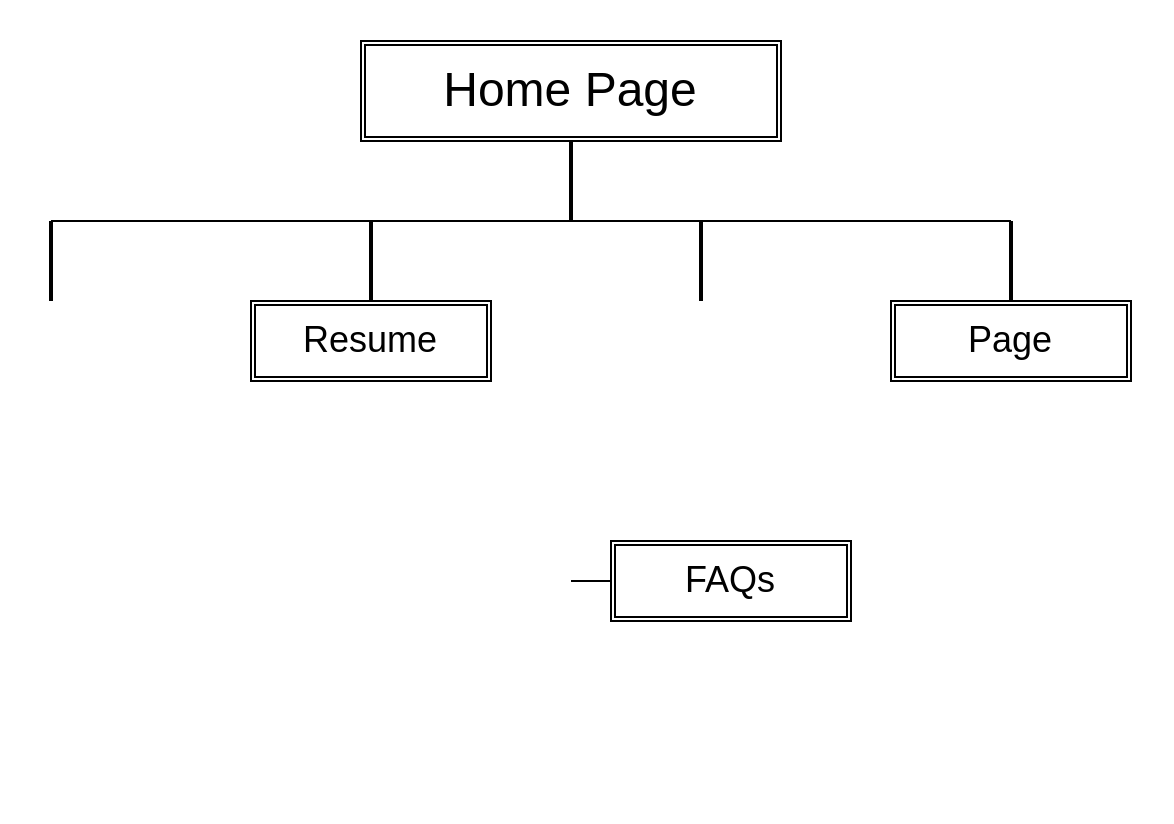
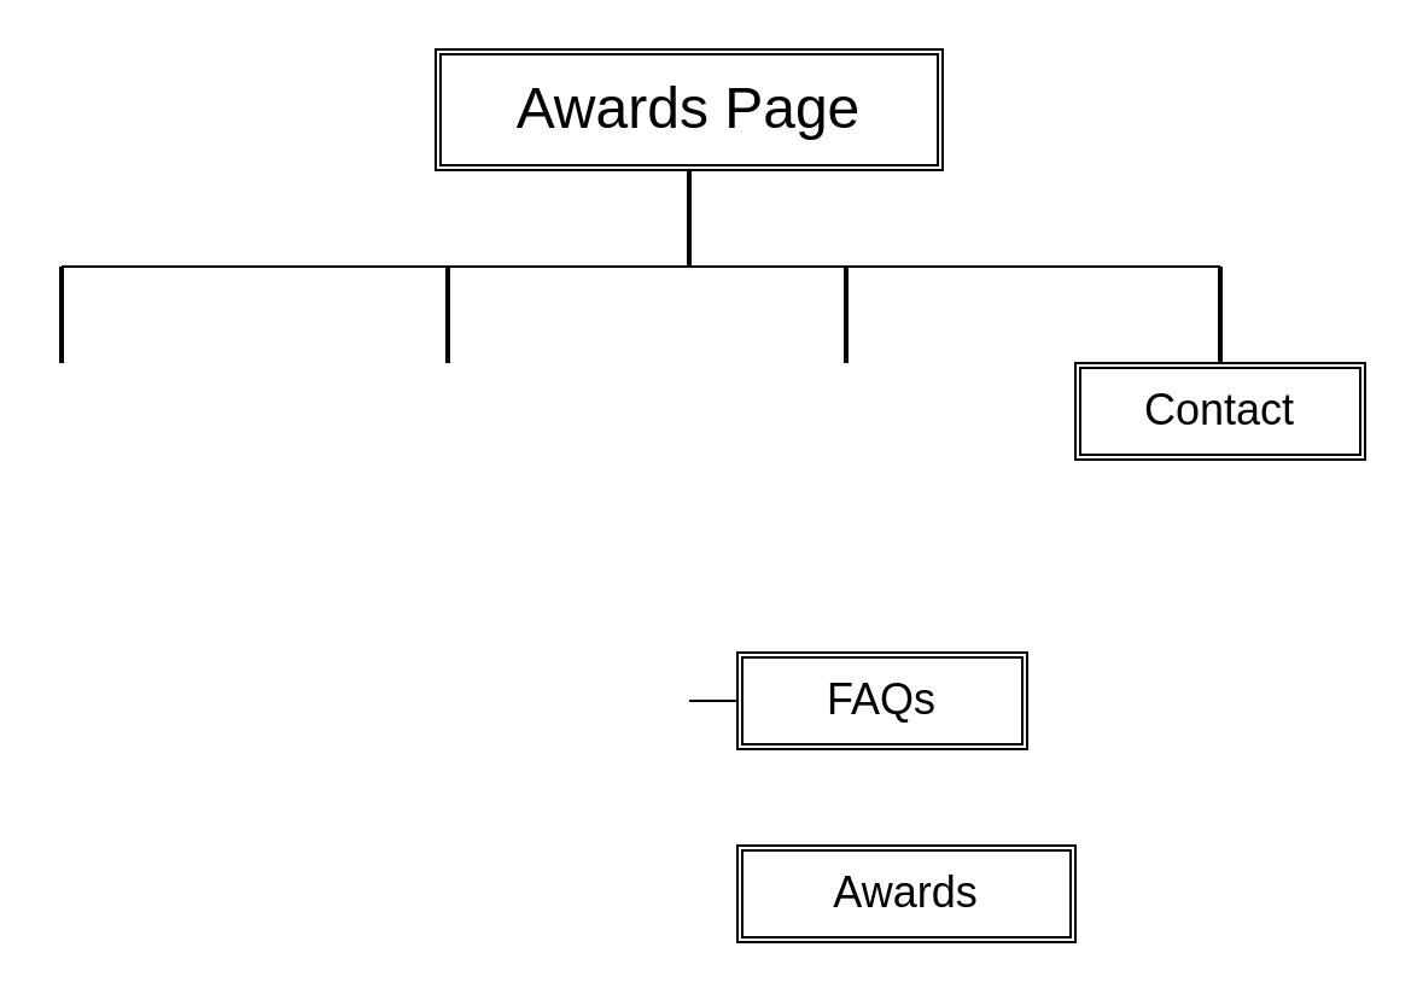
  <mxCell id="0" />
  <mxCell id="1" parent="0" />
  <mxCell id="2" value="" style="endArrow=none;html=1;rounded=0;fontSize=18;entryX=0;entryY=0.5;entryDx=0;entryDy=0;entryPerimeter=0;" edge="1" parent="1" target="7"><mxGeometry width="50" height="50" relative="1" as="geometry"><mxPoint x="25" y="110" as="sourcePoint" /><mxPoint x="665" y="110" as="targetPoint" /><Array as="points"><mxPoint x="365" y="110" /></Array></mxGeometry></mxCell>
- <mxCell id="3" value="Resume" style="shape=ext;double=1;rounded=0;whiteSpace=wrap;html=1;fontSize=18;align=center;" vertex="1" parent="1"><mxGeometry x="125" y="150" width="120" height="40" as="geometry" /></mxCell>
- <mxCell id="4" value="Page " style="shape=ext;double=1;rounded=0;whiteSpace=wrap;html=1;fontSize=18;align=center;" vertex="1" parent="1"><mxGeometry x="445" y="150" width="120" height="40" as="geometry" /></mxCell>
+ <mxCell id="4" value="Contact " style="shape=ext;double=1;rounded=0;whiteSpace=wrap;html=1;fontSize=18;align=center;" vertex="1" parent="1"><mxGeometry x="445" y="150" width="120" height="40" as="geometry" /></mxCell>
  <mxCell id="5" value="" style="line;strokeWidth=2;direction=south;html=1;fontSize=18;align=center;" vertex="1" parent="1"><mxGeometry x="180" y="110" width="10" height="40" as="geometry" /></mxCell>
  <mxCell id="6" value="" style="line;strokeWidth=2;direction=south;html=1;fontSize=18;align=center;" vertex="1" parent="1"><mxGeometry x="345" y="110" width="10" height="40" as="geometry" /></mxCell>
  <mxCell id="7" value="" style="line;strokeWidth=2;direction=south;html=1;fontSize=18;align=center;" vertex="1" parent="1"><mxGeometry x="500" y="110" width="10" height="40" as="geometry" /></mxCell>
  <mxCell id="8" value="" style="line;strokeWidth=2;direction=south;html=1;fontSize=18;align=center;" vertex="1" parent="1"><mxGeometry x="20" y="110" width="10" height="40" as="geometry" /></mxCell>
  <mxCell id="9" value="" style="line;strokeWidth=2;direction=south;html=1;fontSize=18;align=center;" vertex="1" parent="1"><mxGeometry x="280" y="70" width="10" height="40" as="geometry" /></mxCell>
- <mxCell id="10" value="&lt;font style=&quot;font-size: 24px&quot;&gt;Home Page&lt;/font&gt;" style="shape=ext;double=1;rounded=0;whiteSpace=wrap;html=1;fontSize=18;align=center;" vertex="1" parent="1"><mxGeometry x="180" y="20" width="210" height="50" as="geometry" /></mxCell>
+ <mxCell id="10" value="&lt;font style=&quot;font-size: 24px&quot;&gt;Awards Page&lt;/font&gt;" style="shape=ext;double=1;rounded=0;whiteSpace=wrap;html=1;fontSize=18;align=center;" vertex="1" parent="1"><mxGeometry x="180" y="20" width="210" height="50" as="geometry" /></mxCell>
+ <mxCell id="11" value="Awards" style="shape=ext;double=1;rounded=0;whiteSpace=wrap;html=1;fontSize=18;align=center;" vertex="1" parent="1"><mxGeometry x="305" y="350" width="140" height="40" as="geometry" /></mxCell>
  <mxCell id="12" value="FAQs" style="shape=ext;double=1;rounded=0;whiteSpace=wrap;html=1;fontSize=18;align=center;" vertex="1" parent="1"><mxGeometry x="305" y="270" width="120" height="40" as="geometry" /></mxCell>
  <mxCell id="13" value="" style="endArrow=none;html=1;rounded=0;fontSize=14;" edge="1" parent="1"><mxGeometry width="50" height="50" relative="1" as="geometry"><mxPoint x="285" y="290" as="sourcePoint" /><mxPoint x="305" y="290" as="targetPoint" /></mxGeometry></mxCell>
